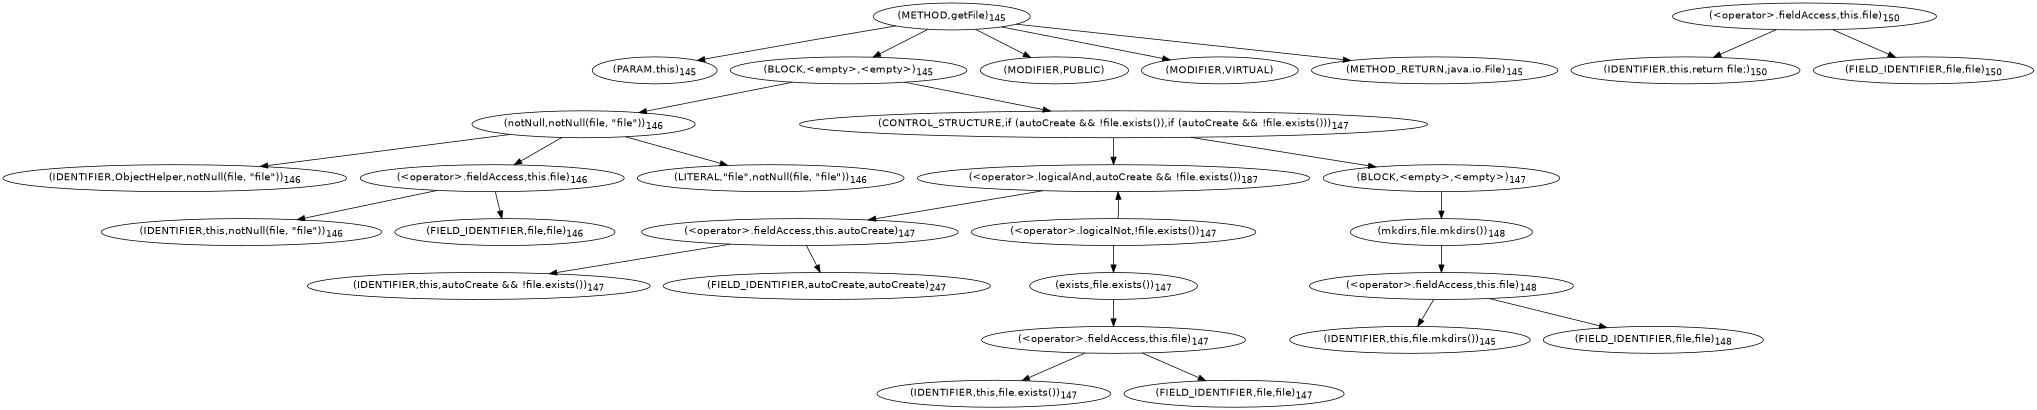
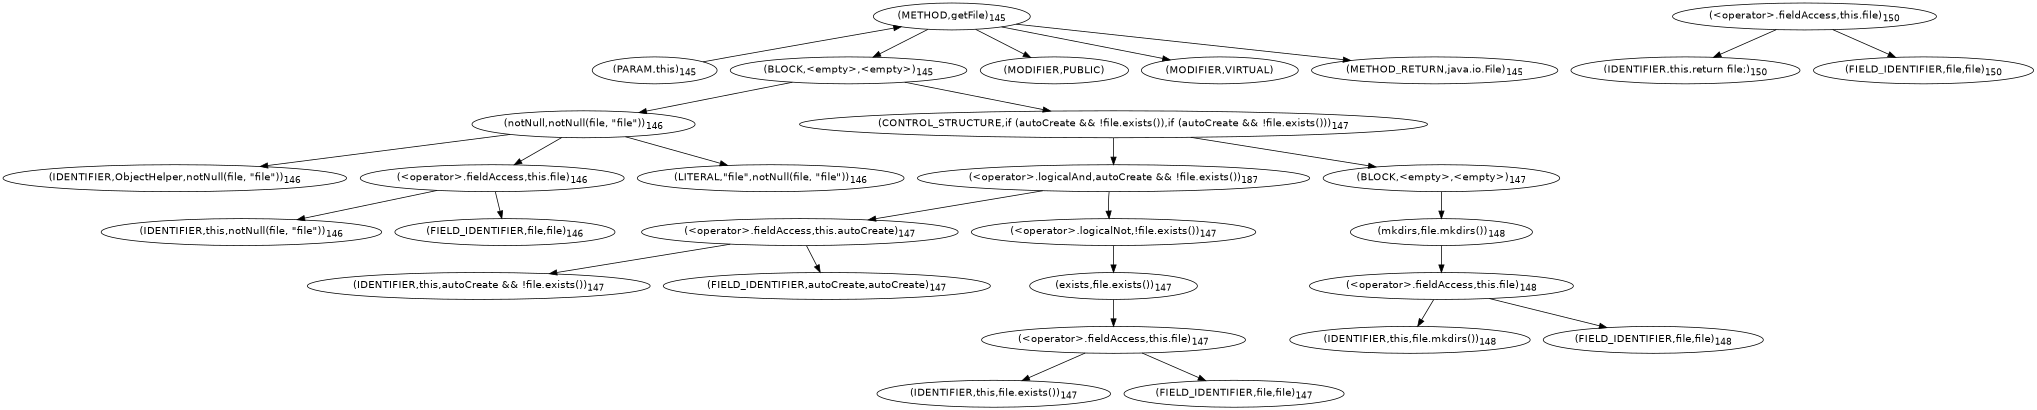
  digraph {
    fontname="DejaVu Sans"
    node [fontname="DejaVu Sans"]
    edge [fontname="DejaVu Sans"]
    n1 [label=<(METHOD,getFile)<SUB>145</SUB>>]
    n2 [label=<(PARAM,this)<SUB>145</SUB>>]
    n3 [label=<(BLOCK,&lt;empty&gt;,&lt;empty&gt;)<SUB>145</SUB>>]
    n4 [label=<(MODIFIER,PUBLIC)>]
    n5 [label=<(MODIFIER,VIRTUAL)>]
    n6 [label=<(METHOD_RETURN,java.io.File)<SUB>145</SUB>>]
    n7 [label=<(notNull,notNull(file, &quot;file&quot;))<SUB>146</SUB>>]
    n8 [label=<(CONTROL_STRUCTURE,if (autoCreate &amp;&amp; !file.exists()),if (autoCreate &amp;&amp; !file.exists()))<SUB>147</SUB>>]
    n9 [label=<(IDENTIFIER,ObjectHelper,notNull(file, &quot;file&quot;))<SUB>146</SUB>>]
    n10 [label=<(&lt;operator&gt;.fieldAccess,this.file)<SUB>146</SUB>>]
    n11 [label=<(LITERAL,&quot;file&quot;,notNull(file, &quot;file&quot;))<SUB>146</SUB>>]
    n12 [label=<(&lt;operator&gt;.logicalAnd,autoCreate &amp;&amp; !file.exists())<SUB>187</SUB>>]
    n13 [label=<(BLOCK,&lt;empty&gt;,&lt;empty&gt;)<SUB>147</SUB>>]
    n14 [label=<(IDENTIFIER,this,notNull(file, &quot;file&quot;))<SUB>146</SUB>>]
    n15 [label=<(FIELD_IDENTIFIER,file,file)<SUB>146</SUB>>]
    n16 [label=<(&lt;operator&gt;.fieldAccess,this.autoCreate)<SUB>147</SUB>>]
    n17 [label=<(&lt;operator&gt;.logicalNot,!file.exists())<SUB>147</SUB>>]
    n18 [label=<(mkdirs,file.mkdirs())<SUB>148</SUB>>]
    n19 [label=<(IDENTIFIER,this,autoCreate &amp;&amp; !file.exists())<SUB>147</SUB>>]
-   n20 [label=<(FIELD_IDENTIFIER,autoCreate,autoCreate)<SUB>247</SUB>>]
+   n20 [label=<(FIELD_IDENTIFIER,autoCreate,autoCreate)<SUB>147</SUB>>]
    n21 [label=<(exists,file.exists())<SUB>147</SUB>>]
    n22 [label=<(&lt;operator&gt;.fieldAccess,this.file)<SUB>147</SUB>>]
    n23 [label=<(IDENTIFIER,this,file.exists())<SUB>147</SUB>>]
    n24 [label=<(FIELD_IDENTIFIER,file,file)<SUB>147</SUB>>]
    n25 [label=<(&lt;operator&gt;.fieldAccess,this.file)<SUB>148</SUB>>]
-   n26 [label=<(IDENTIFIER,this,file.mkdirs())<SUB>145</SUB>>]
+   n26 [label=<(IDENTIFIER,this,file.mkdirs())<SUB>148</SUB>>]
    n27 [label=<(FIELD_IDENTIFIER,file,file)<SUB>148</SUB>>]
    n28 [label=<(&lt;operator&gt;.fieldAccess,this.file)<SUB>150</SUB>>]
    n29 [label=<(IDENTIFIER,this,return file;)<SUB>150</SUB>>]
    n30 [label=<(FIELD_IDENTIFIER,file,file)<SUB>150</SUB>>]
-   n1 -> n2
+   n2 -> n1
    n1 -> n3
    n1 -> n4
    n1 -> n5
    n1 -> n6
    n3 -> n7
    n3 -> n8
    n7 -> n9
    n7 -> n10
    n7 -> n11
    n8 -> n12
    n8 -> n13
    n10 -> n14
    n10 -> n15
    n12 -> n16
-   n17 -> n12
+   n12 -> n17
    n13 -> n18
    n16 -> n19
    n16 -> n20
    n17 -> n21
    n18 -> n25
    n21 -> n22
    n22 -> n23
    n22 -> n24
    n25 -> n26
    n25 -> n27
    n28 -> n29
    n28 -> n30
  }
